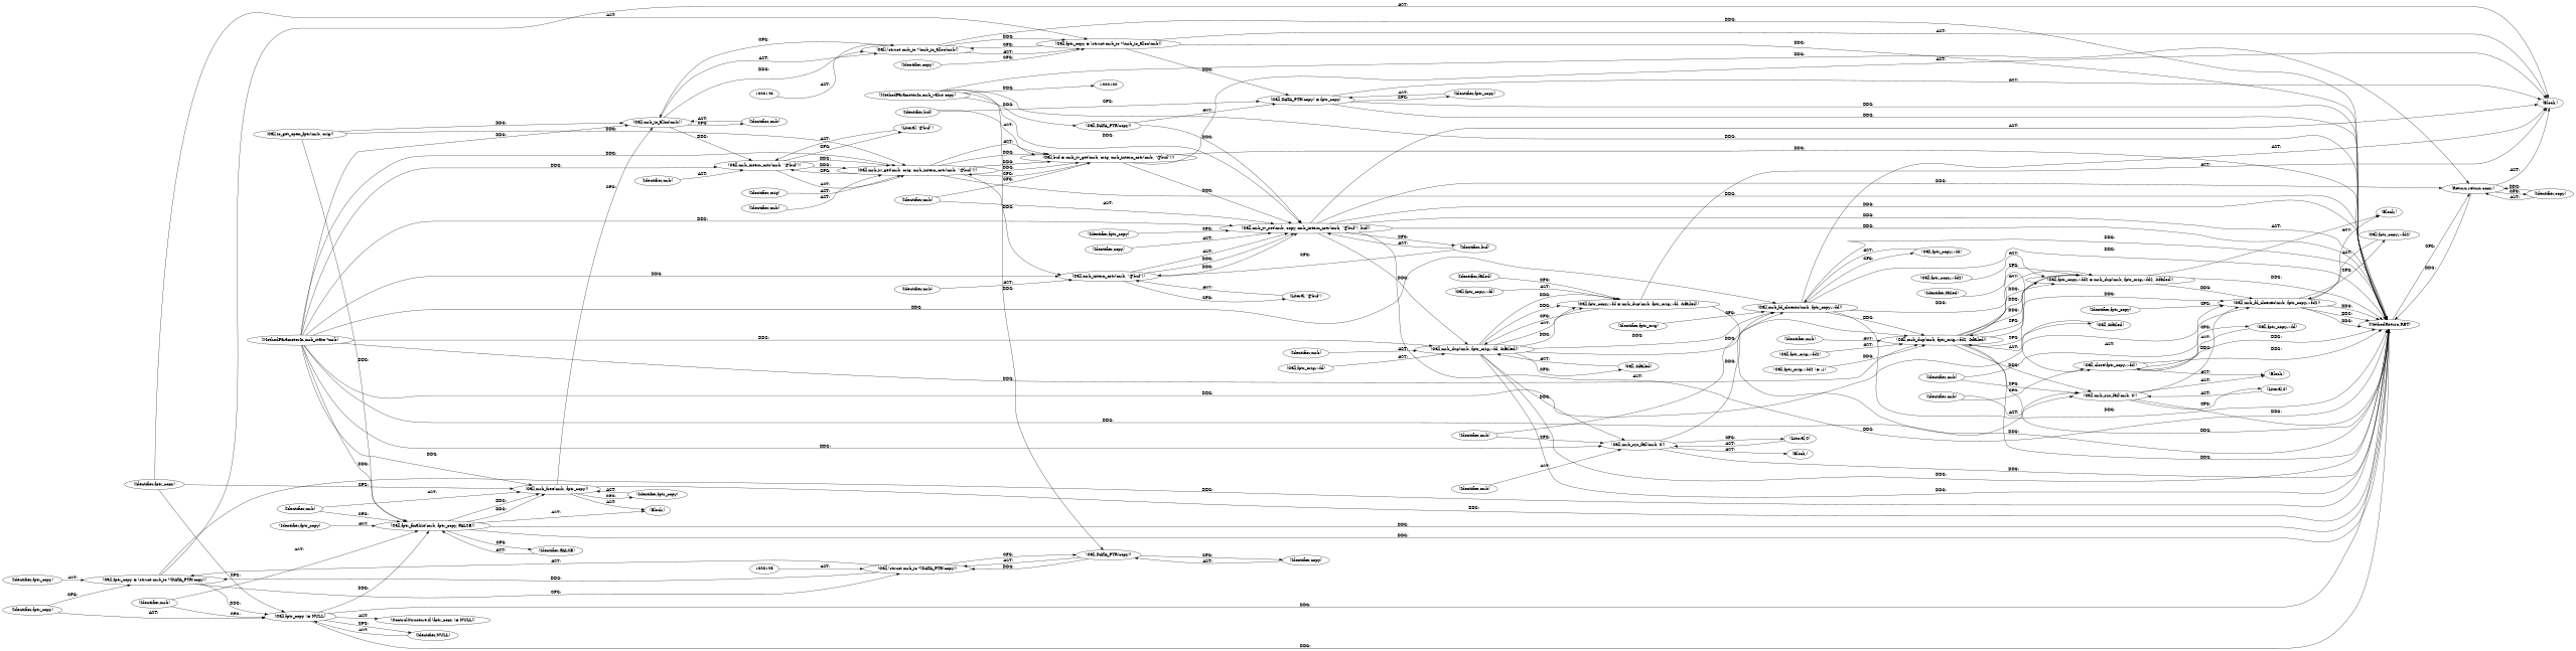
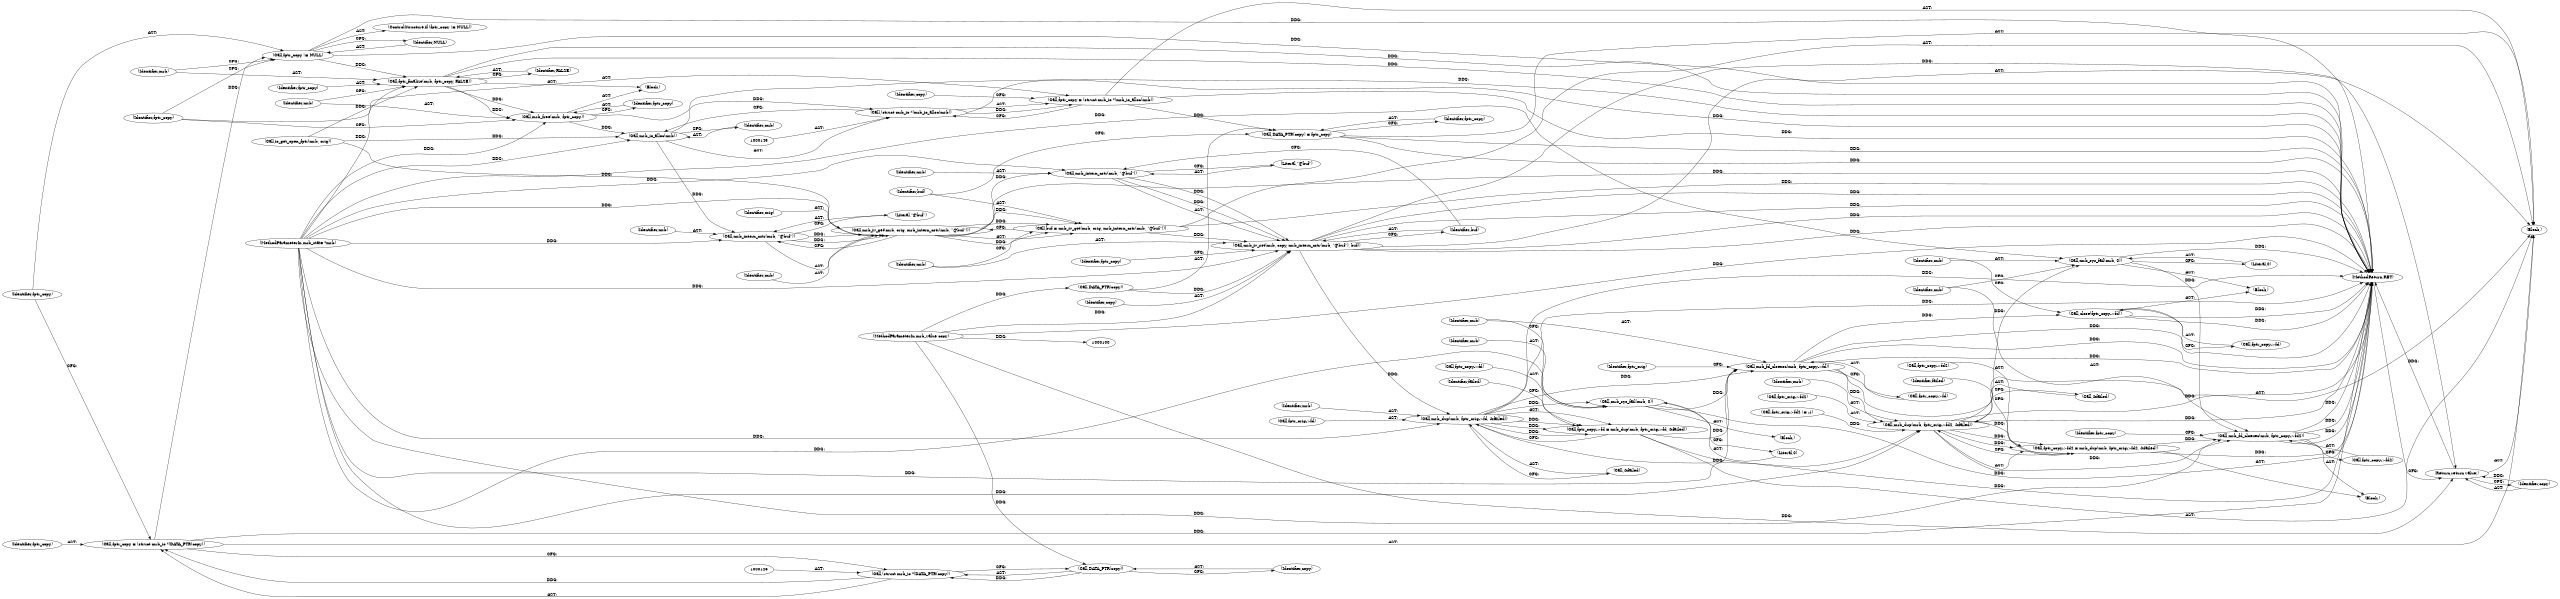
  digraph {
    rankdir=LR
    n1 [label="(Call,fptr_copy != NULL)"]
    n2 [label="(Call,fptr_finalize(mrb, fptr_copy, FALSE))"]
    n3 [label="(ControlStructure,if (fptr_copy != NULL))"]
    n4 [label="(MethodReturn,RET)"]
    n5 [label="(Identifier,NULL)"]
    n6 [label="(Call,mrb_free(mrb, fptr_copy))"]
    n7 [label="(Block,)"]
    n8 [label="(Identifier,FALSE)"]
-   n9 [label="(Return,return copy;)"]
+   n9 [label="(Return,return value;)"]
    n10 [label="(Call,fptr_copy = (struct mrb_io *)DATA_PTR(copy))"]
    n11 [label="(Call,(struct mrb_io *)DATA_PTR(copy))"]
    n12 [label="(Block,)"]
    n13 [label="(Call,DATA_PTR(copy))"]
    n14 [label="(Identifier,copy)"]
    n15 [label="(MethodParameterIn,mrb_value copy)"]
    n16 [label="(Call,mrb_iv_set(mrb, copy, mrb_intern_cstr(mrb, \"@buf\"), buf))"]
    n17 [label="(Call,DATA_PTR(copy))"]
    1000100
    n19 [label="(Call,mrb_dup(mrb, fptr_orig->fd, &failed))"]
    n20 [label="(Identifier,buf)"]
    n21 [label="(Identifier,copy)"]
    n22 [label="(Call,DATA_PTR(copy) = fptr_copy)"]
    n23 [label="(Call,mrb_io_alloc(mrb))"]
    n24 [label="(Identifier,fptr_copy)"]
    n25 [label="(Call,(struct mrb_io *)mrb_io_alloc(mrb))"]
    n26 [label="(Call,mrb_intern_cstr(mrb, \"@buf\"))"]
    n27 [label="(Identifier,mrb)"]
    n28 [label="(Call,fptr_copy = (struct mrb_io *)mrb_io_alloc(mrb))"]
    n29 [label="(Call,mrb_iv_get(mrb, orig, mrb_intern_cstr(mrb, \"@buf\")))"]
    n30 [label="(Literal,\"@buf\")"]
    n31 [label="(Identifier,fptr_copy)"]
    n32 [label="(Call,buf = mrb_iv_get(mrb, orig, mrb_intern_cstr(mrb, \"@buf\")))"]
    n33 [label="(Call,mrb_intern_cstr(mrb, \"@buf\"))"]
    n34 [label="(Literal,\"@buf\")"]
    n35 [label="(Call,fptr_copy->fd = mrb_dup(mrb, fptr_orig->fd, &failed))"]
    n36 [label="(Call,mrb_fd_cloexec(mrb, fptr_copy->fd))"]
    n37 [label="(Call,mrb_dup(mrb, fptr_orig->fd2, &failed))"]
    n38 [label="(Call,mrb_sys_fail(mrb, 0))"]
    n39 [label="(Call,&failed)"]
    n40 [label="(Call,close(fptr_copy->fd))"]
    n41 [label="(Call,fptr_copy->fd)"]
    n42 [label="(Call,fptr_copy->fd2 = mrb_dup(mrb, fptr_orig->fd2, &failed))"]
    n43 [label="(Call,mrb_fd_cloexec(mrb, fptr_copy->fd2))"]
    n44 [label="(Call,mrb_sys_fail(mrb, 0))"]
    n45 [label="(Call,&failed)"]
    n46 [label="(Literal,0)"]
    n47 [label="(Block,)"]
    n48 [label="(Block,)"]
    n49 [label="(Call,fptr_copy->fd)"]
    n50 [label="(Block,)"]
    n51 [label="(Call,fptr_copy->fd2)"]
    n52 [label="(Literal,0)"]
    n53 [label="(Identifier,failed)"]
    n54 [label="(Identifier,failed)"]
    n55 [label="(Identifier,fptr_copy)"]
    n56 [label="(Identifier,mrb)"]
    n57 [label="(Identifier,buf)"]
    n58 [label="(Identifier,fptr_copy)"]
    n59 [label="(Identifier,fptr_orig)"]
    n60 [label="(Call,fptr_orig->fd)"]
    n61 [label="(Identifier,fptr_copy)"]
    n62 [label="(Identifier,mrb)"]
    n63 [label="(Identifier,mrb)"]
    n64 [label="(Call,fptr_orig->fd2)"]
    n65 [label="(Call,fptr_copy->fd)"]
    n66 [label="(Identifier,mrb)"]
    n67 [label="(Identifier,mrb)"]
    n68 [label="(Call,io_get_open_fptr(mrb, orig))"]
    n69 [label="(Identifier,mrb)"]
    n70 [label="(Identifier,fptr_copy)"]
    n71 [label="(Identifier,mrb)"]
    n72 [label="(MethodParameterIn,mrb_state *mrb)"]
    n73 [label="(Identifier,copy)"]
    n74 [label="(Identifier,mrb)"]
    n75 [label="(Identifier,mrb)"]
    n76 [label="(Identifier,mrb)"]
    n77 [label="(Identifier,copy)"]
    n78 [label="(Identifier,mrb)"]
    n79 [label="(Identifier,fptr_copy)"]
    n80 [label="(Identifier,orig)"]
    n81 [label="(Call,fptr_copy->fd2)"]
    n82 [label="(Identifier,fptr_copy)"]
    n83 [label="(Identifier,mrb)"]
    n84 [label="(Call,fptr_orig->fd2 != -1)"]
    1000125
    1000143
    n1 -> n2 [label="DDG: "]
    n1 -> n3 [label="AST: "]
    n1 -> n4 [label="DDG: "]
    n1 -> n4 [label="DDG: "]
    n1 -> n5 [label="CFG: "]
    n2 -> n4 [label="DDG: "]
    n2 -> n4 [label="DDG: "]
    n2 -> n6 [label="DDG: "]
    n2 -> n6 [label="DDG: "]
    n2 -> n7 [label="AST: "]
    n2 -> n8 [label="CFG: "]
    n4 -> n9 [label="CFG: "]
    n5 -> n1 [label="AST: "]
    n6 -> n4 [label="DDG: "]
    n6 -> n7 [label="AST: "]
-   n6 -> n23 [label="CFG: "]
+   n6 -> n23 [label="DDG: "]
    n6 -> n24 [label="CFG: "]
    n8 -> n2 [label="AST: "]
    n9 -> n4 [label="DDG: "]
    n9 -> n12 [label="AST: "]
    n9 -> n21 [label="CFG: "]
    n10 -> n1 [label="DDG: "]
    n10 -> n4 [label="DDG: "]
    n10 -> n11 [label="CFG: "]
    n10 -> n12 [label="AST: "]
    n11 -> n10 [label="AST: "]
    n11 -> n10 [label="DDG: "]
    n11 -> n13 [label="CFG: "]
    n13 -> n11 [label="AST: "]
    n13 -> n11 [label="DDG: "]
    n13 -> n14 [label="CFG: "]
    n14 -> n13 [label="AST: "]
    n15 -> n4 [label="DDG: "]
    n15 -> n9 [label="DDG: "]
    n15 -> n13 [label="DDG: "]
    n15 -> n16 [label="DDG: "]
    n15 -> n17 [label="DDG: "]
    n15 -> 1000100 [label="DDG: "]
    n16 -> n4 [label="DDG: "]
    n16 -> n4 [label="DDG: "]
    n16 -> n4 [label="DDG: "]
    n16 -> n4 [label="DDG: "]
    n16 -> n9 [label="DDG: "]
    n16 -> n12 [label="AST: "]
    n16 -> n19 [label="DDG: "]
    n16 -> n20 [label="CFG: "]
    n17 -> n16 [label="DDG: "]
    n17 -> n22 [label="AST: "]
    n19 -> n4 [label="DDG: "]
    n19 -> n4 [label="DDG: "]
    n19 -> n35 [label="AST: "]
    n19 -> n35 [label="DDG: "]
    n19 -> n35 [label="DDG: "]
    n19 -> n35 [label="DDG: "]
    n19 -> n36 [label="DDG: "]
    n19 -> n37 [label="DDG: "]
    n19 -> n38 [label="DDG: "]
    n19 -> n39 [label="CFG: "]
    n20 -> n16 [label="AST: "]
    n20 -> n33 [label="CFG: "]
    n21 -> n9 [label="AST: "]
    n21 -> n9 [label="DDG: "]
    n22 -> n4 [label="DDG: "]
    n22 -> n4 [label="DDG: "]
    n22 -> n12 [label="AST: "]
    n22 -> n31 [label="CFG: "]
    n23 -> n25 [label="AST: "]
    n23 -> n25 [label="DDG: "]
    n23 -> n26 [label="DDG: "]
    n23 -> n27 [label="CFG: "]
    n24 -> n6 [label="AST: "]
    n25 -> n4 [label="DDG: "]
    n25 -> n23 [label="CFG: "]
    n25 -> n28 [label="AST: "]
    n25 -> n28 [label="DDG: "]
    n26 -> n29 [label="AST: "]
    n26 -> n29 [label="DDG: "]
    n26 -> n29 [label="DDG: "]
    n26 -> n30 [label="CFG: "]
    n27 -> n23 [label="AST: "]
    n28 -> n4 [label="DDG: "]
    n28 -> n12 [label="AST: "]
    n28 -> n22 [label="DDG: "]
    n28 -> n25 [label="CFG: "]
    n29 -> n4 [label="DDG: "]
    n29 -> n26 [label="CFG: "]
    n29 -> n32 [label="AST: "]
    n29 -> n32 [label="DDG: "]
    n29 -> n32 [label="DDG: "]
    n29 -> n32 [label="DDG: "]
    n29 -> n33 [label="DDG: "]
    n30 -> n26 [label="AST: "]
    n31 -> n22 [label="AST: "]
    n32 -> n4 [label="DDG: "]
    n32 -> n12 [label="AST: "]
    n32 -> n16 [label="DDG: "]
    n32 -> n29 [label="CFG: "]
    n33 -> n16 [label="AST: "]
    n33 -> n16 [label="DDG: "]
    n33 -> n16 [label="DDG: "]
    n33 -> n34 [label="CFG: "]
    n34 -> n33 [label="AST: "]
    n35 -> n4 [label="DDG: "]
    n35 -> n12 [label="AST: "]
    n35 -> n19 [label="CFG: "]
+   n35 -> n36 [label="DDG: "]
    n36 -> n4 [label="DDG: "]
    n36 -> n4 [label="DDG: "]
    n36 -> n4 [label="DDG: "]
    n36 -> n12 [label="AST: "]
    n36 -> n37 [label="DDG: "]
    n36 -> n40 [label="DDG: "]
    n36 -> n41 [label="CFG: "]
    n37 -> n4 [label="DDG: "]
    n37 -> n4 [label="DDG: "]
    n37 -> n42 [label="AST: "]
    n37 -> n42 [label="DDG: "]
    n37 -> n42 [label="DDG: "]
    n37 -> n42 [label="DDG: "]
    n37 -> n43 [label="DDG: "]
    n37 -> n44 [label="DDG: "]
    n37 -> n45 [label="CFG: "]
    n38 -> n4 [label="DDG: "]
    n38 -> n36 [label="DDG: "]
    n38 -> n46 [label="CFG: "]
    n38 -> n47 [label="AST: "]
    n39 -> n19 [label="AST: "]
    n40 -> n4 [label="DDG: "]
    n40 -> n4 [label="DDG: "]
    n40 -> n48 [label="AST: "]
    n40 -> n49 [label="CFG: "]
    n41 -> n36 [label="AST: "]
    n42 -> n4 [label="DDG: "]
    n42 -> n37 [label="CFG: "]
    n42 -> n43 [label="DDG: "]
    n42 -> n50 [label="AST: "]
    n43 -> n4 [label="DDG: "]
    n43 -> n4 [label="DDG: "]
    n43 -> n4 [label="DDG: "]
    n43 -> n50 [label="AST: "]
    n43 -> n51 [label="CFG: "]
    n44 -> n4 [label="DDG: "]
    n44 -> n43 [label="DDG: "]
    n44 -> n48 [label="AST: "]
    n44 -> n52 [label="CFG: "]
    n45 -> n37 [label="AST: "]
    n46 -> n38 [label="AST: "]
    n49 -> n40 [label="AST: "]
    n51 -> n43 [label="AST: "]
    n52 -> n44 [label="AST: "]
    n53 -> n35 [label="CFG: "]
    n54 -> n42 [label="CFG: "]
    n55 -> n1 [label="CFG: "]
    n55 -> n6 [label="CFG: "]
    n55 -> n28 [label="AST: "]
    n56 -> n40 [label="CFG: "]
    n56 -> n44 [label="AST: "]
    n57 -> n22 [label="CFG: "]
    n57 -> n32 [label="AST: "]
    n58 -> n43 [label="CFG: "]
    n59 -> n36 [label="CFG: "]
    n60 -> n19 [label="AST: "]
    n61 -> n10 [label="AST: "]
    n62 -> n33 [label="AST: "]
    n63 -> n37 [label="AST: "]
    n64 -> n37 [label="AST: "]
    n65 -> n35 [label="AST: "]
    n66 -> n26 [label="AST: "]
    n67 -> n16 [label="AST: "]
    n67 -> n32 [label="CFG: "]
    n68 -> n2 [label="DDG: "]
    n68 -> n23 [label="DDG: "]
    n68 -> n29 [label="DDG: "]
    n69 -> n19 [label="AST: "]
    n70 -> n1 [label="AST: "]
    n70 -> n10 [label="CFG: "]
    n71 -> n43 [label="AST: "]
    n71 -> n44 [label="CFG: "]
    n72 -> n2 [label="DDG: "]
    n72 -> n6 [label="DDG: "]
    n72 -> n16 [label="DDG: "]
    n72 -> n19 [label="DDG: "]
    n72 -> n23 [label="DDG: "]
    n72 -> n26 [label="DDG: "]
    n72 -> n29 [label="DDG: "]
    n72 -> n33 [label="DDG: "]
    n72 -> n36 [label="DDG: "]
    n72 -> n37 [label="DDG: "]
    n72 -> n38 [label="DDG: "]
    n72 -> n43 [label="DDG: "]
    n72 -> n44 [label="DDG: "]
    n73 -> n28 [label="CFG: "]
    n74 -> n1 [label="CFG: "]
    n74 -> n2 [label="AST: "]
    n75 -> n29 [label="AST: "]
    n76 -> n36 [label="AST: "]
    n76 -> n38 [label="CFG: "]
    n77 -> n16 [label="AST: "]
    n78 -> n2 [label="CFG: "]
    n78 -> n6 [label="AST: "]
    n79 -> n2 [label="AST: "]
    n80 -> n29 [label="AST: "]
    n81 -> n42 [label="AST: "]
    n82 -> n16 [label="CFG: "]
    n83 -> n38 [label="AST: "]
    n84 -> n37 [label="DDG: "]
    1000125 -> n11 [label="AST: "]
    1000143 -> n25 [label="AST: "]
  }
